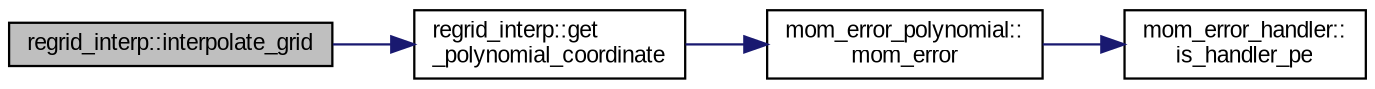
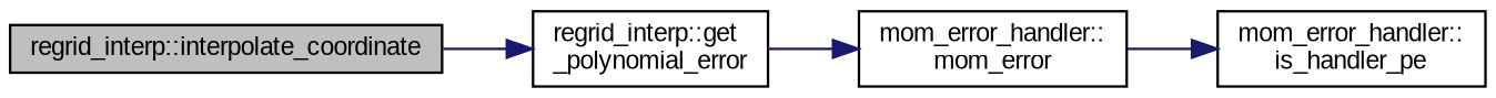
  digraph {
    fontname="Liberation Sans"
    rankdir=LR
    node [color=black fillcolor=white fontname="Liberation Sans" fontsize=10 shape=record style=filled]
    edge [color=midnightblue fontname="Liberation Sans" fontsize=10 labelfontname=Helvetica labelfontsize=10 style=solid]
-   n1 [fillcolor=grey75 fontcolor=black height=0.2 label="regrid_interp::interpolate_grid" width=0.4]
-   n2 [height=0.2 label="regrid_interp::get\l_polynomial_coordinate" width=0.4]
-   n3 [height=0.2 label="mom_error_polynomial::\lmom_error" width=0.4]
+   n1 [fillcolor=grey75 fontcolor=black height=0.2 label="regrid_interp::interpolate_coordinate" width=0.4]
+   n2 [height=0.2 label="regrid_interp::get\l_polynomial_error" width=0.4]
+   n3 [height=0.2 label="mom_error_handler::\lmom_error" width=0.4]
    n4 [height=0.2 label="mom_error_handler::\lis_handler_pe" width=0.4]
    n1 -> n2
    n2 -> n3
    n3 -> n4
  }
